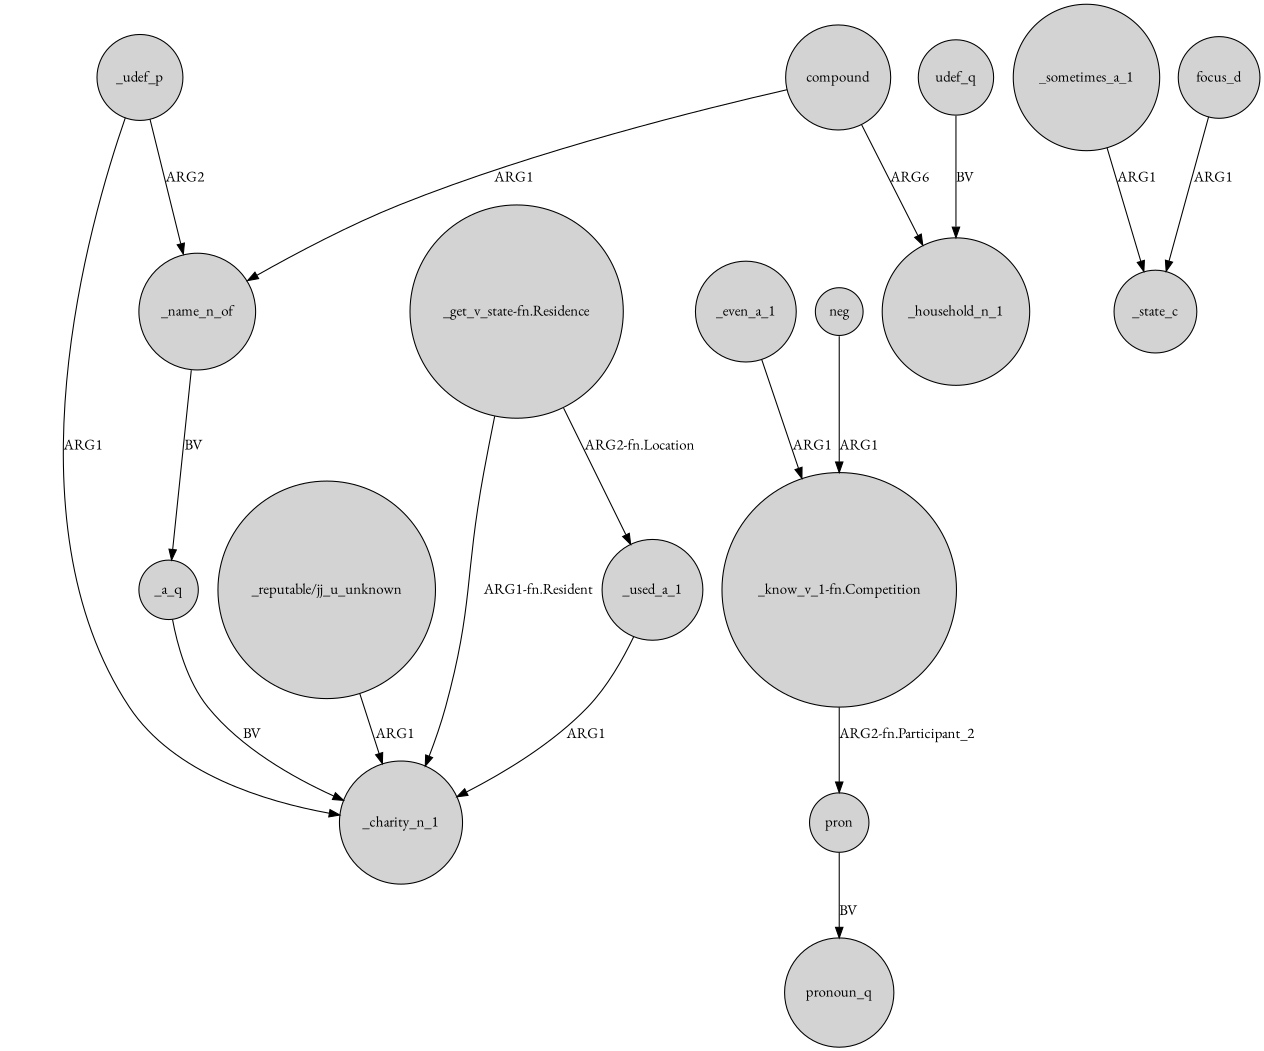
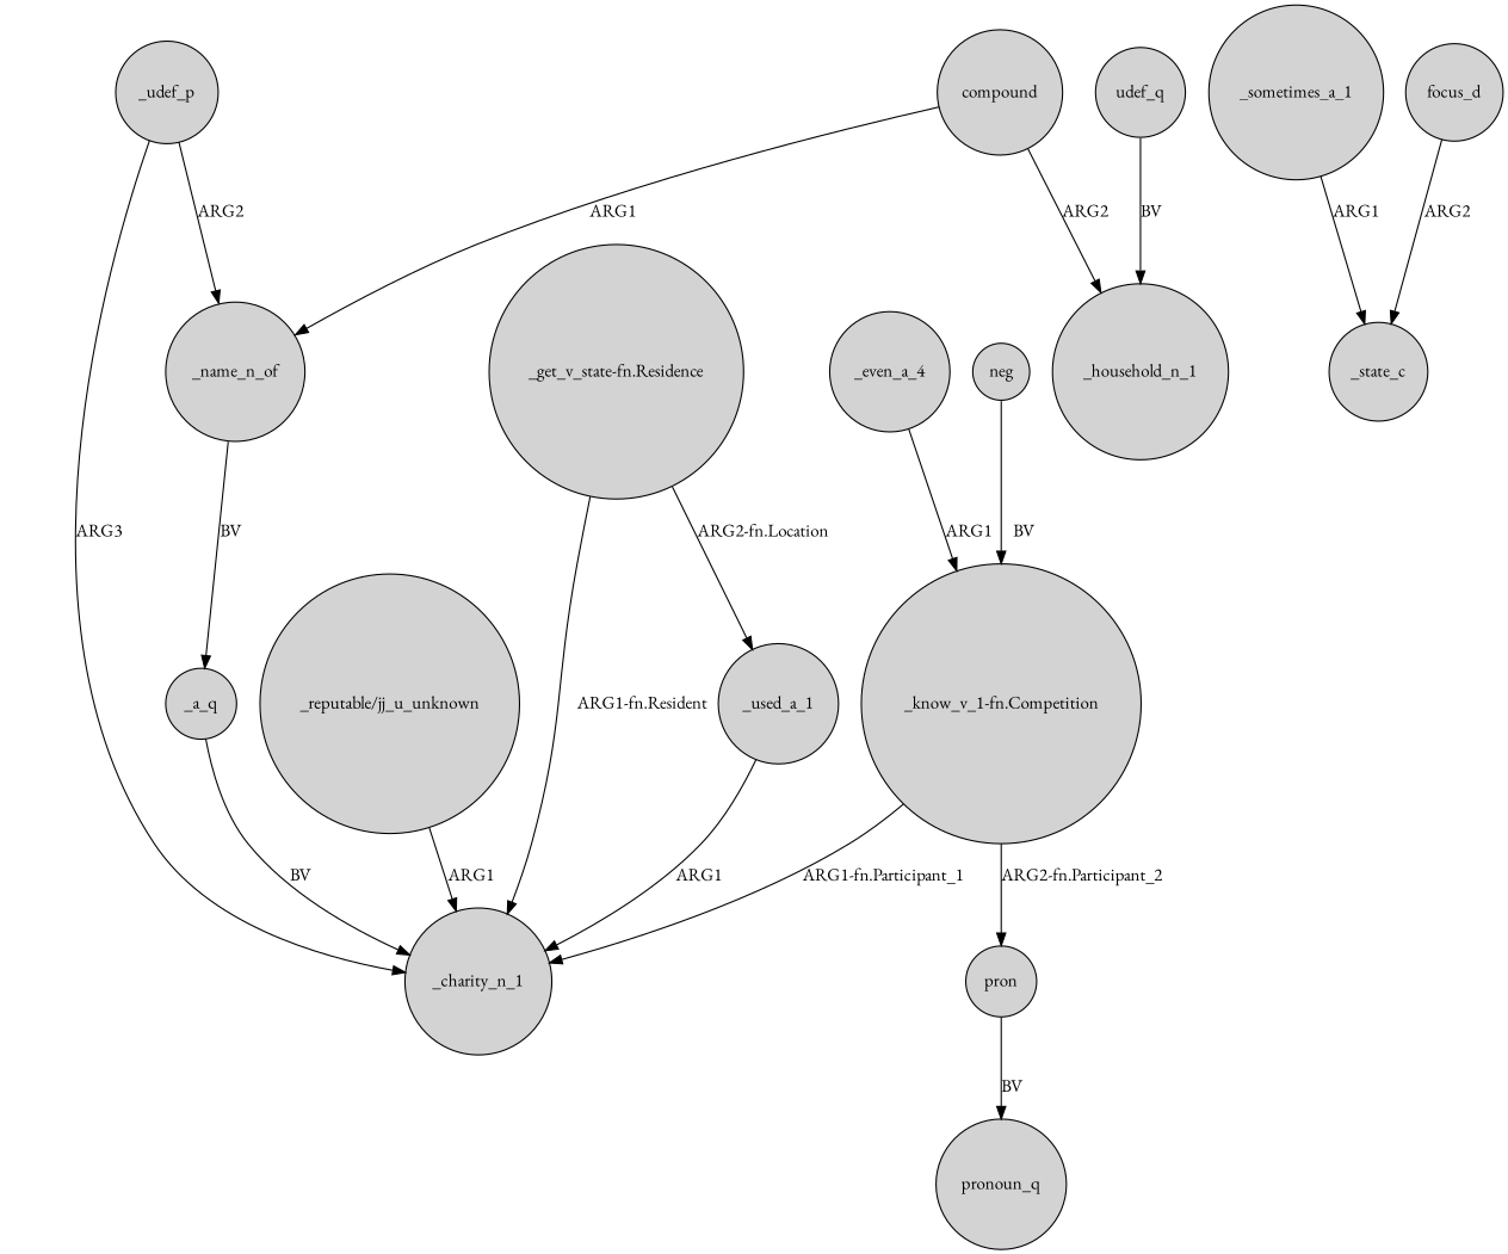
  digraph {
    fontname="EB Garamond"
    node [fontname="EB Garamond" shape=circle style=filled]
    edge [fontname="EB Garamond"]
    n1 [label=_udef_p]
    _name_n_of
    _charity_n_1
    _a_q
    "_reputable/jj_u_unknown"
    compound
    _household_n_1
    "_get_v_state-fn.Residence"
    _used_a_1
    "_know_v_1-fn.Competition"
    pron
    pronoun_q
    udef_q
    n14 [label=_state_c]
    _sometimes_a_1
    focus_d
-   _even_a_1
+   _even_a_1 [label=_even_a_4]
    neg
    n1 -> _name_n_of [label=ARG2]
-   n1 -> _charity_n_1 [label=ARG1]
+   n1 -> _charity_n_1 [label=ARG3]
    _name_n_of -> _a_q [label=BV]
    _a_q -> _charity_n_1 [label=BV]
    "_reputable/jj_u_unknown" -> _charity_n_1 [label=ARG1]
    compound -> _name_n_of [label=ARG1]
-   compound -> _household_n_1 [label=ARG6]
+   compound -> _household_n_1 [label=ARG2]
    "_get_v_state-fn.Residence" -> _charity_n_1 [label="ARG1-fn.Resident"]
    "_get_v_state-fn.Residence" -> _used_a_1 [label="ARG2-fn.Location"]
    _used_a_1 -> _charity_n_1 [label=ARG1]
+   "_know_v_1-fn.Competition" -> _charity_n_1 [label="ARG1-fn.Participant_1"]
    "_know_v_1-fn.Competition" -> pron [label="ARG2-fn.Participant_2"]
    pron -> pronoun_q [label=BV]
    udef_q -> _household_n_1 [label=BV]
    _sometimes_a_1 -> n14 [label=ARG1]
-   focus_d -> n14 [label=ARG1]
+   focus_d -> n14 [label=ARG2]
    _even_a_1 -> "_know_v_1-fn.Competition" [label=ARG1]
-   neg -> "_know_v_1-fn.Competition" [label=ARG1]
+   neg -> "_know_v_1-fn.Competition" [label=BV]
  }
